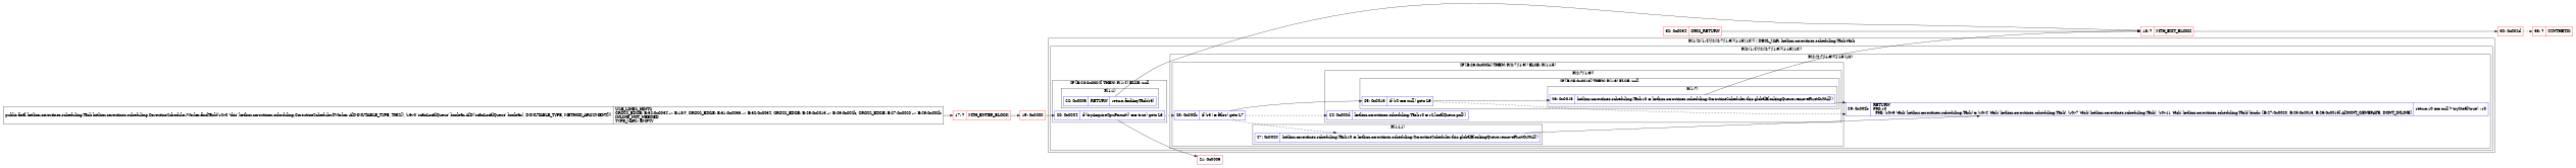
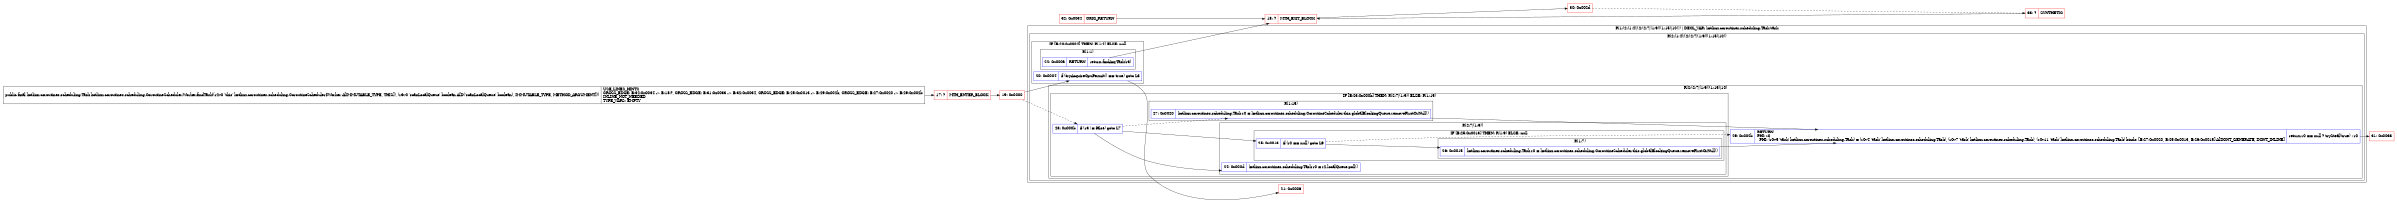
  digraph {
    rankdir=LR
    node [color=blue shape=record]
    n1 [label="{22\:\ 0x000a|RETURN\l|return findAnyTask(r3)\l}"]
    n2 [label="{20\:\ 0x0004|if (tryAcquireCpuPermit() == true) goto L3\l}"]
    n3 [label="{26\:\ 0x0015|kotlinx.coroutines.scheduling.Task r0 = kotlinx.coroutines.scheduling.CoroutineScheduler.this.globalBlockingQueue.removeFirstOrNull()\l}"]
    n4 [label="{25\:\ 0x0013|if (r0 == null) goto L9\l}"]
    n5 [label="{24\:\ 0x000d|kotlinx.coroutines.scheduling.Task r0 = r2.localQueue.poll()\l}"]
    n6 [label="{27\:\ 0x0020|kotlinx.coroutines.scheduling.Task r0 = kotlinx.coroutines.scheduling.CoroutineScheduler.this.globalBlockingQueue.removeFirstOrNull()\l}"]
    n7 [label="{23\:\ 0x000b|if (r3 != false) goto L7\l}"]
    n8 [label="{29\:\ 0x002b|RETURN\lPHI: r0 \l  PHI: (r0v5 'task' kotlinx.coroutines.scheduling.Task) = (r0v4 'task' kotlinx.coroutines.scheduling.Task), (r0v7 'task' kotlinx.coroutines.scheduling.Task), (r0v11 'task' kotlinx.coroutines.scheduling.Task) binds: [B:27:0x0020, B:25:0x0013, B:26:0x0015] A[DONT_GENERATE, DONT_INLINE]\l|return r0 == null ? trySteal(true) : r0\l}"]
    n9 [color=red label="{18\:\ ?|MTH_EXIT_BLOCK\l}"]
    n10 [color=red label="{21\:\ 0x0006}"]
+   n11 [color=red label="{31\:\ 0x0033}"]
    n12 [color=red label="{30\:\ 0x002d}"]
    n13 [color=red label="{33\:\ ?|SYNTHETIC\l}"]
    n14 [color=red label="{17\:\ ?|MTH_ENTER_BLOCK\l}"]
    n15 [color=red label="{19\:\ 0x0000}"]
    n16 [color=red label="{32\:\ 0x0034|ORIG_RETURN\l}"]
    n17 [label="{public final kotlinx.coroutines.scheduling.Task kotlinx.coroutines.scheduling.CoroutineScheduler.Worker.findTask((r2v0 'this' kotlinx.coroutines.scheduling.CoroutineScheduler$Worker A[IMMUTABLE_TYPE, THIS]), (r3v0 'scanLocalQueue' boolean A[D('scanLocalQueue' boolean), IMMUTABLE_TYPE, METHOD_ARGUMENT]))  | USE_LINES_HINTS\lCROSS_EDGE: B:32:0x0034 \-\> B:18:?, CROSS_EDGE: B:31:0x0033 \-\> B:32:0x0034, CROSS_EDGE: B:25:0x0013 \-\> B:29:0x002b, CROSS_EDGE: B:27:0x0020 \-\> B:29:0x002b\lINLINE_NOT_NEEDED\lTYPE_VARS: EMPTY\l}" color=""]
    subgraph cluster_1 {
      label="R(1:(2:(1:4)|(2:(2:7|(1:9))(1:15)|10))) | DECL_VAR: kotlinx.coroutines.scheduling.Task task\l"
      subgraph cluster_2 {
        label="R(2:(1:4)|(2:(2:7|(1:9))(1:15)|10))"
        subgraph cluster_3 {
          label="IF [B:20:0x0004] THEN: R(1:4) ELSE: null"
          n2
          subgraph cluster_4 {
            label="R(1:1)"
            n1
          }
        }
        subgraph cluster_5 {
          label="R(2:(2:7|(1:9))(1:15)|10)"
          n8
          subgraph cluster_6 {
            label="IF [B:23:0x000b] THEN: R(2:7|(1:9)) ELSE: R(1:15)"
            n7
            subgraph cluster_7 {
              label="R(2:7|(1:9))"
              n5
              subgraph cluster_8 {
                label="IF [B:25:0x0013] THEN: R(1:9) ELSE: null"
                n4
                subgraph cluster_9 {
                  label="R(1:7)"
                  n3
                }
              }
            }
            subgraph cluster_10 {
-             label="R(1:11)"
+             label="R(1:15)"
              n6
            }
          }
        }
      }
    }
    n1 -> n9
-   n2 -> n7 [style=dashed]
+   n15 -> n7 [style=dashed]
    n2 -> n10
    n3 -> n8
    n4 -> n3
    n4 -> n8 [style=dashed]
    n6 -> n8
    n7 -> n4
-   n7 -> n5 [style=dashed]
+   n7 -> n5
    n7 -> n6 [style=dashed]
+   n8 -> n11
    n9 -> n12
    n12 -> n13 [style=dashed]
-   n3 -> n9
+   n13 -> n9
    n14 -> n15
    n15 -> n2
    n16 -> n9
    n17 -> n14
  }
